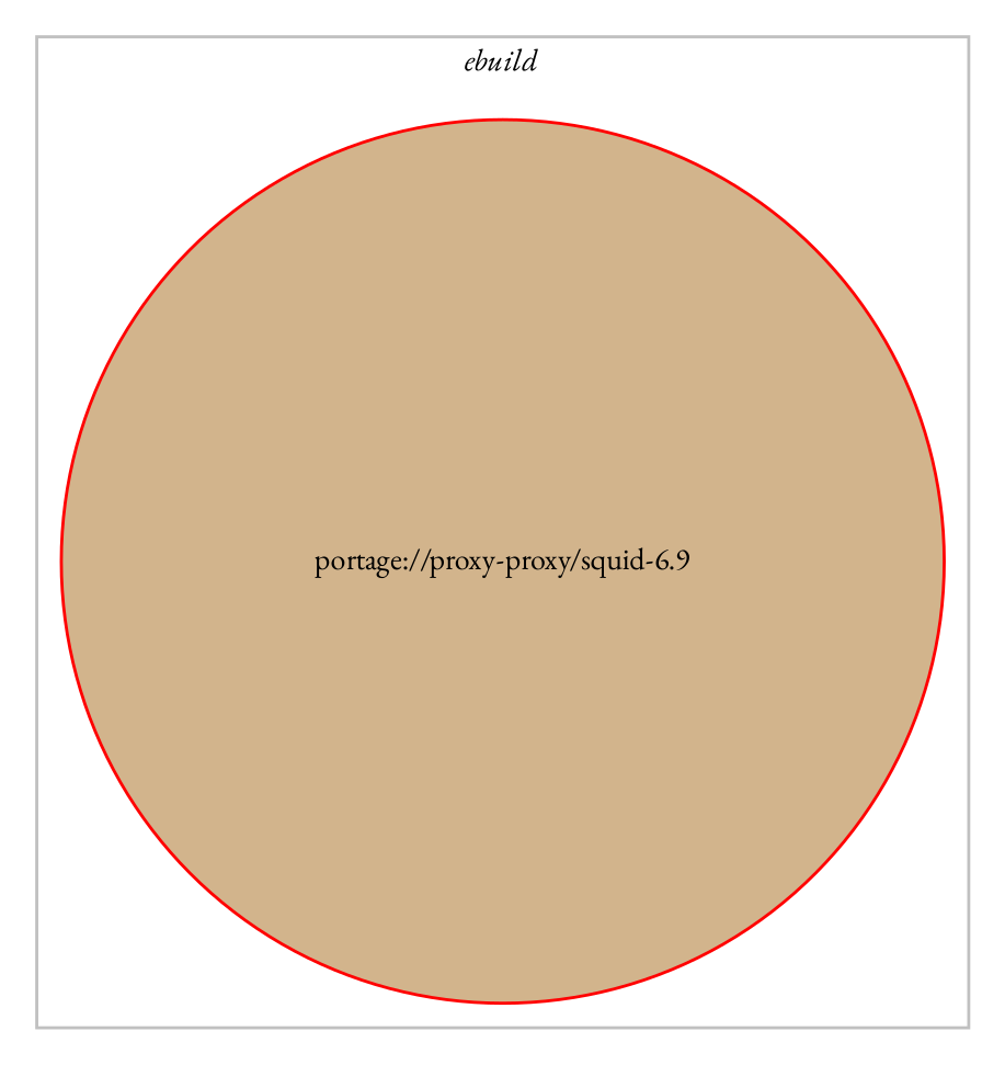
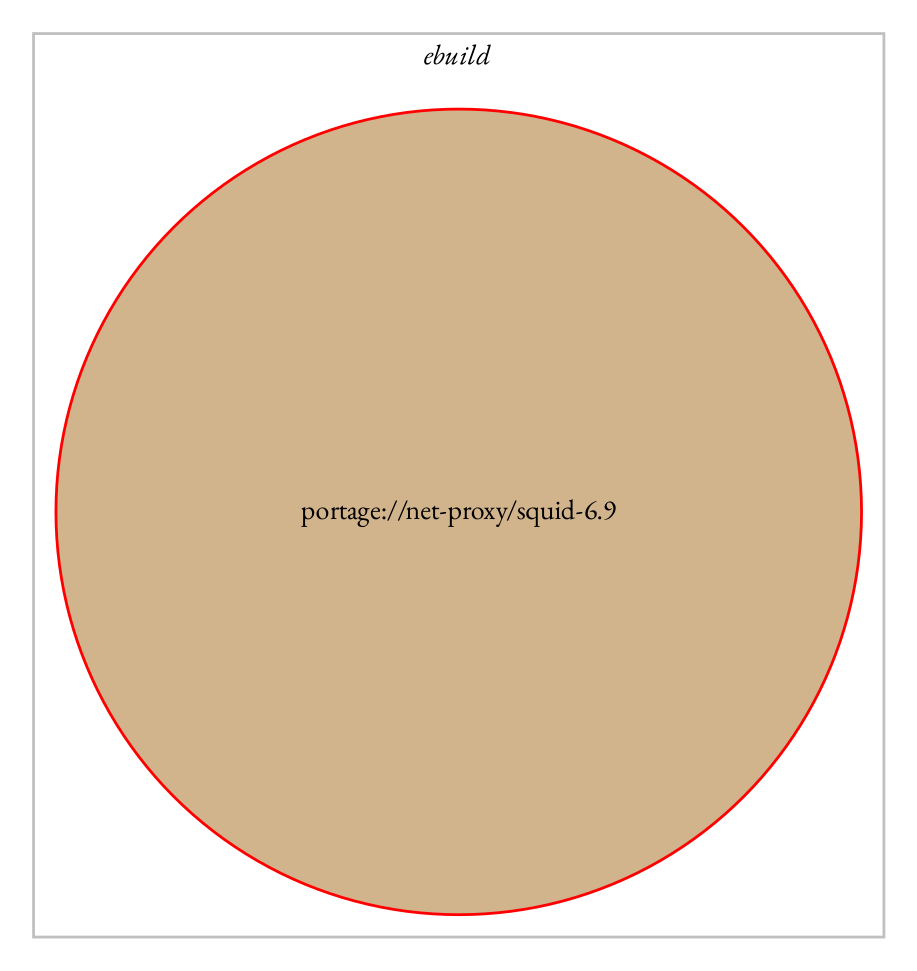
  digraph {
    compound=true
    concentrate=true
    fontname="EB Garamond"
    fontsize=10
    newrank=true
    rankdir=LR
    ranksep=1.5
-   n1 [color=red fontname="EB Garamond" fontsize=10 label="portage://proxy-proxy/squid-6.9" width=4 style=filled fillcolor=tan shape=circle]
+   n1 [color=red fontname="EB Garamond" fontsize=10 label="portage://net-proxy/squid-6.9" width=4 style=filled fillcolor=tan shape=circle]
    subgraph cluster_1 {
      color=gray
      label=<<i>ebuild</i>>
      n1
    }
    subgraph cluster_2 {
      color=gray
      label=<<i>dependencies</i>>
      subgraph cluster_3 {
        color=gray
        fillcolor="#eeeeee"
        label=<<i>compile</i>>
        style=filled
      }
      subgraph cluster_4 {
        color=gray
        fillcolor="#eeeeee"
        label=<<i>compile and run</i>>
        style=filled
      }
      subgraph cluster_5 {
        color=gray
        fillcolor="#eeeeee"
        label=<<i>run</i>>
        style=filled
      }
    }
    subgraph cluster_6 {
      color=gray
      label=<<i>candidates</i>>
      rank=same
    }
  }
